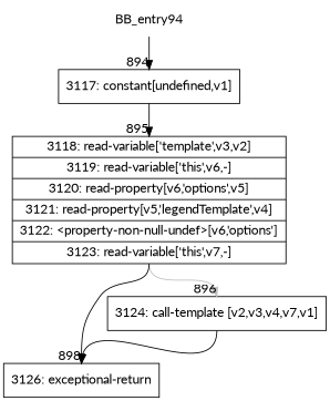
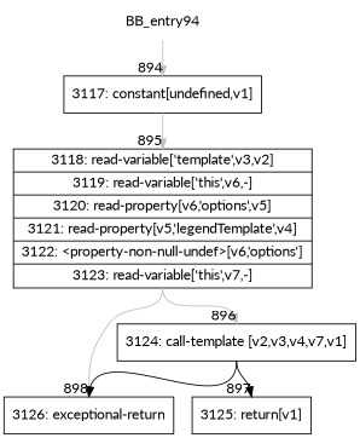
  digraph {
    fontname=Lato
    rankdir=TD
    node [fontname=Lato shape=record]
    edge [fontname=Lato headport=n tailport=s]
    n1 [label=BB_entry94 shape=none]
    n2 [label="{3117: constant[undefined,v1]}"]
    n3 [label="{3118: read-variable['template',v3,v2]|3119: read-variable['this',v6,-]|3120: read-property[v6,'options',v5]|3121: read-property[v5,'legendTemplate',v4]|3122: \<property-non-null-undef\>[v6,'options']|3123: read-variable['this',v7,-]}"]
    n4 [label="{3124: call-template [v2,v3,v4,v7,v1]}"]
    n5 [label="{3126: exceptional-return}"]
-   n1 -> n2 [headlabel="    894"]
-   n2 -> n3 [headlabel="      895"]
+   n6 [label="{3125: return[v1]}"]
+   n1 -> n2 [headlabel="    894" color=gray]
+   n2 -> n3 [headlabel="      895" color=gray]
    n3 -> n4 [color=gray headlabel="      896"]
-   n3 -> n5 [color=black headlabel="      898"]
+   n3 -> n5 [color=gray headlabel="      898"]
    n4 -> n5 [color=black]
+   n4 -> n6 [headlabel="      897"]
  }
